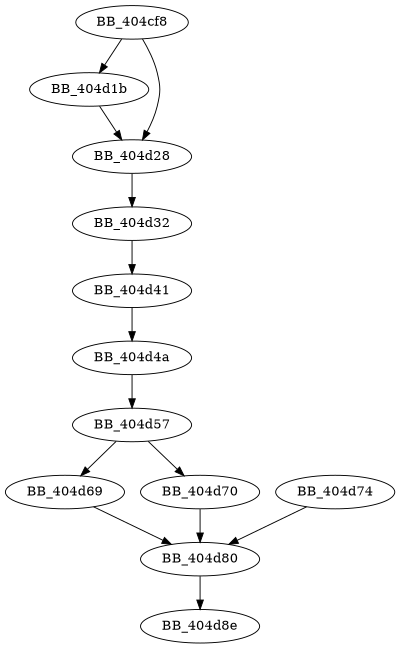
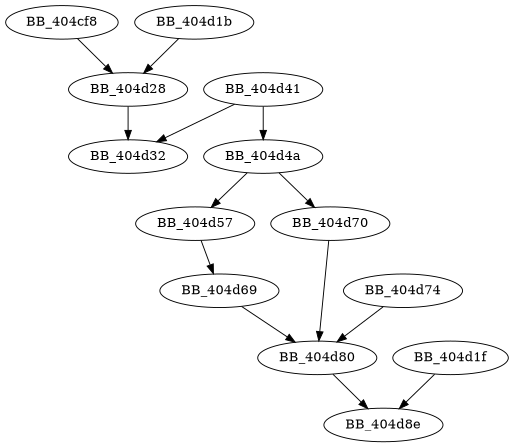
  digraph {
    BB_404cf8
    BB_404d1b
    BB_404d28
    BB_404d32
+   BB_404d1f
    BB_404d8e
    BB_404d41
    BB_404d4a
    BB_404d57
    BB_404d69
    BB_404d70
    BB_404d80
    BB_404d74
-   BB_404cf8 -> BB_404d1b
    BB_404cf8 -> BB_404d28
    BB_404d1b -> BB_404d28
    BB_404d28 -> BB_404d32
-   BB_404d32 -> BB_404d41
+   BB_404d41 -> BB_404d32
+   BB_404d1f -> BB_404d8e
    BB_404d41 -> BB_404d4a
    BB_404d4a -> BB_404d57
    BB_404d57 -> BB_404d69
-   BB_404d57 -> BB_404d70
+   BB_404d4a -> BB_404d70
    BB_404d69 -> BB_404d80
    BB_404d70 -> BB_404d80
    BB_404d80 -> BB_404d8e
    BB_404d74 -> BB_404d80
  }
